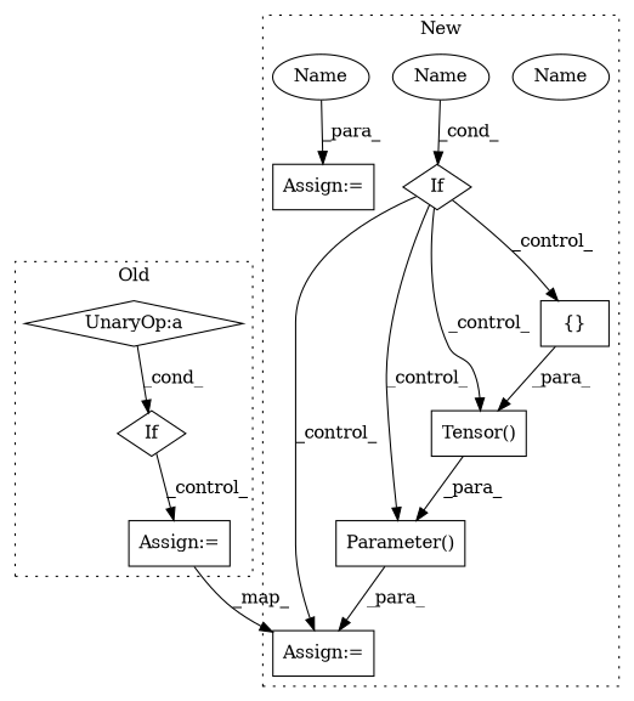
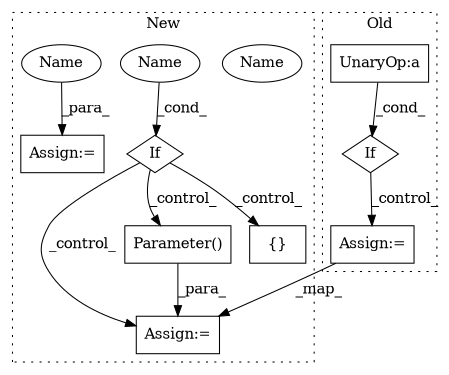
  digraph {
    node [a=68 l=3 s=2123 shape=box]
-   n1 [a=75 l="13,1" label="Tensor()" s="2245,2261"]
    n2 [label="Assign:=" s=2229]
    n3 [a=75 l="13,1" label="Parameter()" s="2232,2262"]
    n4 [a=96 l="3,14" label=If s="2120,2127" shape=diamond]
    n5 [a=59 l="1,0" label="{}" s="2258,2260"]
    n6 [a=87 l=4 label=Name shape=ellipse]
    n7 [label="Assign:=" s=1995]
    n8 [a=87 l=4 label=Name shape=ellipse]
    n9 [a=87 l=4 label=Name s=1998 shape=ellipse]
    n10 [a=96 l="3,14" label=If s="2150,2161" shape=diamond]
    n11 [label="Assign:=" s=2198]
-   n12 [a=61 l=8 label="UnaryOp:a" s=2153 shape=diamond]
+   n12 [a=61 l=8 label="UnaryOp:a" s=2153]
    subgraph cluster_1 {
      label=New
      style=dotted
-     n1
      n2
      n3
      n4
      n5
      n6
      n7
      n8
      n9
    }
    subgraph cluster_2 {
      label=Old
      style=dotted
      n10
      n11
      n12
    }
-   n1 -> n3 [label=_para_]
    n3 -> n2 [label=_para_]
-   n4 -> n1 [label=_control_]
    n4 -> n2 [label=_control_]
    n4 -> n3 [label=_control_]
    n4 -> n5 [label=_control_]
-   n5 -> n1 [label=_para_]
    n8 -> n4 [label=_cond_]
    n9 -> n7 [label=_para_]
    n10 -> n11 [label=_control_]
    n11 -> n2 [label=_map_]
    n12 -> n10 [label=_cond_]
  }
